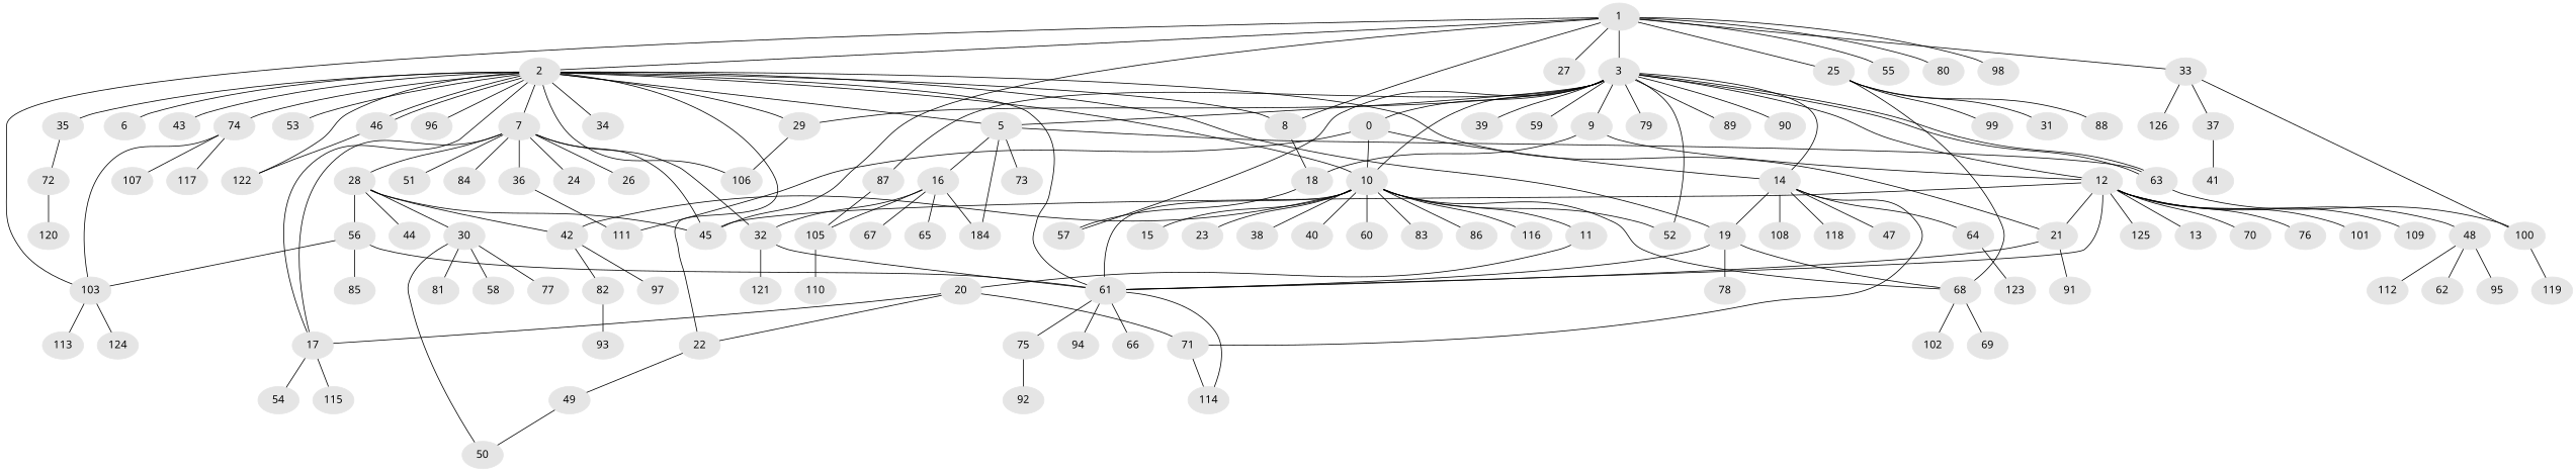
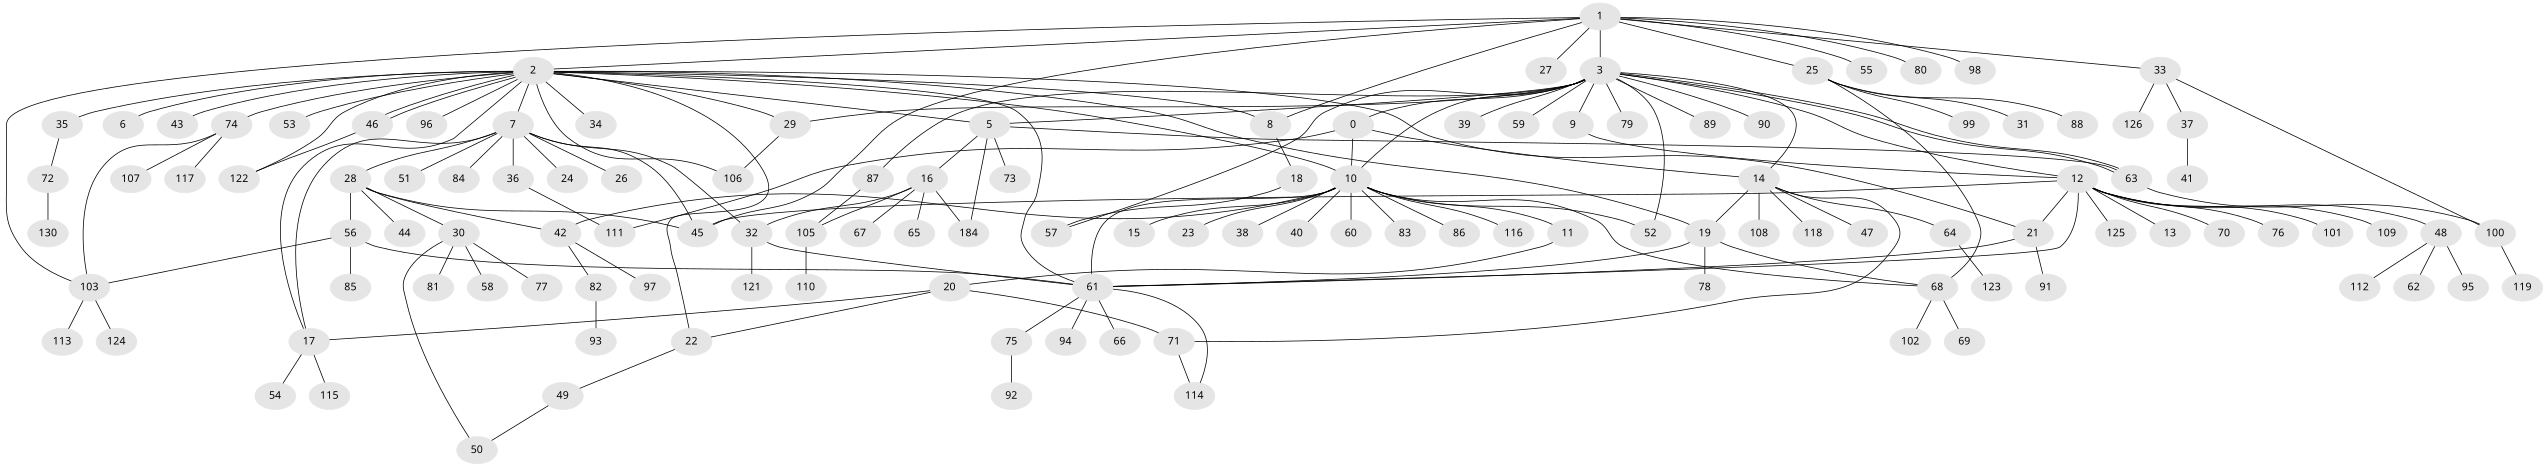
  graph {
    fontname="Noto Sans"
    node [color=gray90 fontname="Noto Sans" style=filled]
    edge [fontname="Noto Sans"]
    1
    2
    3
    8
    25
    27
    33
    45
    55
    80
    98
    103
    5
    6
    7
    10
    17
    19
    21
    22
    29
    34
    35
    43
    46
    53
    61
    74
    96
    106
    122
    n32 [label=0]
    9
    12
    14
    39
    52
    57
    59
    63
    79
    87
    89
    90
    18
    68
    31
    88
    99
    37
    100
    126
    113
    124
    16
    73
    n57 [label=184]
    24
    26
    28
    32
    36
    51
    84
    11
    15
    23
    38
    40
    42
    60
    83
    86
    116
    54
    115
    78
    91
    49
    72
    66
    75
    94
    114
    107
    117
    111
    13
    48
    70
    76
    101
    109
    125
    47
    64
    71
    108
    118
    105
    65
    67
    30
    44
    56
    121
    20
    82
    97
    69
    102
    62
    95
    112
    123
    110
    50
    58
    77
    81
    85
    41
    119
-   120
+   120 [label=130]
    93
    92
    1 -- 2
    1 -- 3
    1 -- 8
    1 -- 25
    1 -- 27
    1 -- 33
    1 -- 45
    1 -- 55
    1 -- 80
    1 -- 98
    1 -- 103
    2 -- 8
    2 -- 5
    2 -- 6
    2 -- 7
    2 -- 10
    2 -- 17
    2 -- 19
    2 -- 21
    2 -- 22
    2 -- 29
    2 -- 34
    2 -- 35
    2 -- 43
    2 -- 46
    2 -- 46
    2 -- 53
    2 -- 61
    2 -- 74
    2 -- 96
    2 -- 106
    2 -- 122
    3 -- 5
    3 -- 10
    3 -- 29
    3 -- n32
    3 -- 9
    3 -- 12
    3 -- 14
    3 -- 39
    3 -- 52
    3 -- 57
    3 -- 59
    3 -- 63
    3 -- 63
    3 -- 79
    3 -- 87
    3 -- 89
    3 -- 90
    8 -- 18
    25 -- 68
    25 -- 31
    25 -- 88
    25 -- 99
    33 -- 37
    33 -- 100
    33 -- 126
    103 -- 113
    103 -- 124
    5 -- 63
    5 -- 16
    5 -- 73
    5 -- n57
    7 -- 45
    7 -- 17
    7 -- 24
    7 -- 26
    7 -- 28
    7 -- 32
    7 -- 36
    7 -- 51
    7 -- 84
    10 -- 61
    10 -- 52
    10 -- 68
    10 -- 11
    10 -- 15
    10 -- 23
    10 -- 38
    10 -- 40
    10 -- 42
    10 -- 60
    10 -- 83
    10 -- 86
    10 -- 116
    17 -- 54
    17 -- 115
    19 -- 61
    19 -- 68
    19 -- 78
    21 -- 61
    21 -- 91
    22 -- 49
    29 -- 106
    35 -- 72
    46 -- 122
    61 -- 66
    61 -- 75
    61 -- 94
    61 -- 114
    74 -- 103
    74 -- 107
    74 -- 117
    n32 -- 10
    n32 -- 14
    n32 -- 111
    9 -- 12
-   9 -- 18
    12 -- 45
    12 -- 21
    12 -- 61
    12 -- 13
    12 -- 48
    12 -- 70
    12 -- 76
    12 -- 101
    12 -- 109
    12 -- 125
    14 -- 19
    14 -- 47
    14 -- 64
    14 -- 71
    14 -- 108
    14 -- 118
    63 -- 100
    87 -- 105
    18 -- 57
    68 -- 69
    68 -- 102
    37 -- 41
    100 -- 119
    16 -- n57
    16 -- 32
    16 -- 105
    16 -- 65
    16 -- 67
    28 -- 45
    28 -- 42
    28 -- 30
    28 -- 44
    28 -- 56
    32 -- 61
    32 -- 121
    36 -- 111
    11 -- 20
    42 -- 82
    42 -- 97
    49 -- 50
    72 -- 120
    75 -- 92
    48 -- 62
    48 -- 95
    48 -- 112
    64 -- 123
    71 -- 114
    105 -- 110
    30 -- 50
    30 -- 58
    30 -- 77
    30 -- 81
    56 -- 103
    56 -- 61
    56 -- 85
    20 -- 17
    20 -- 22
    20 -- 71
    82 -- 93
  }
